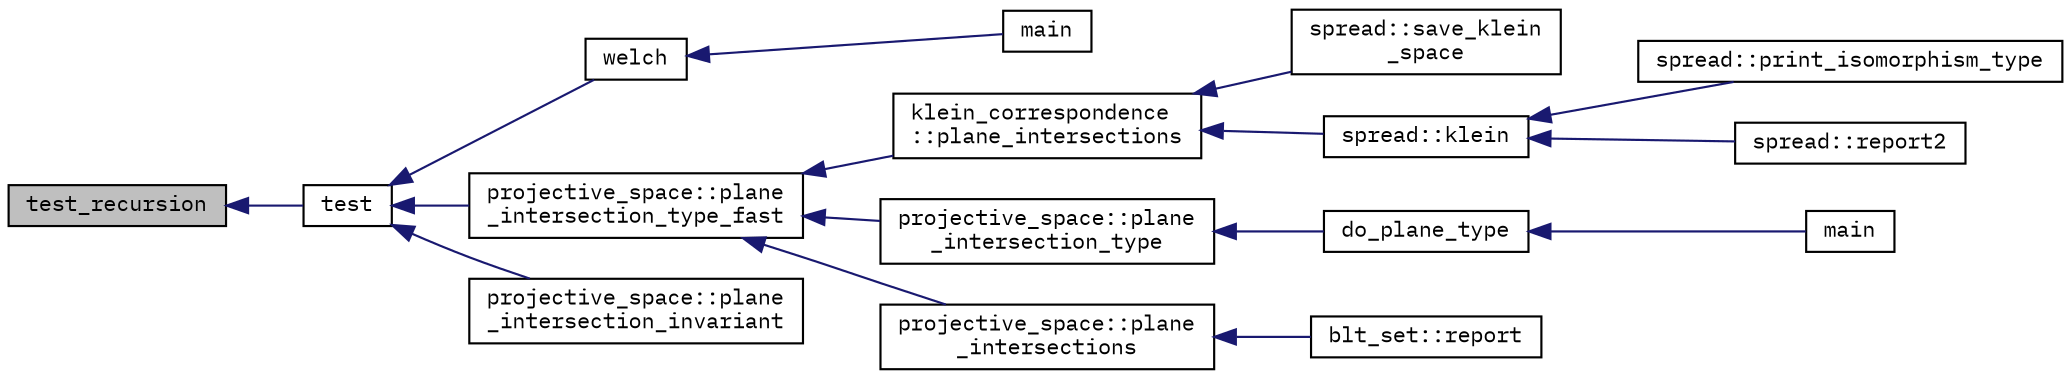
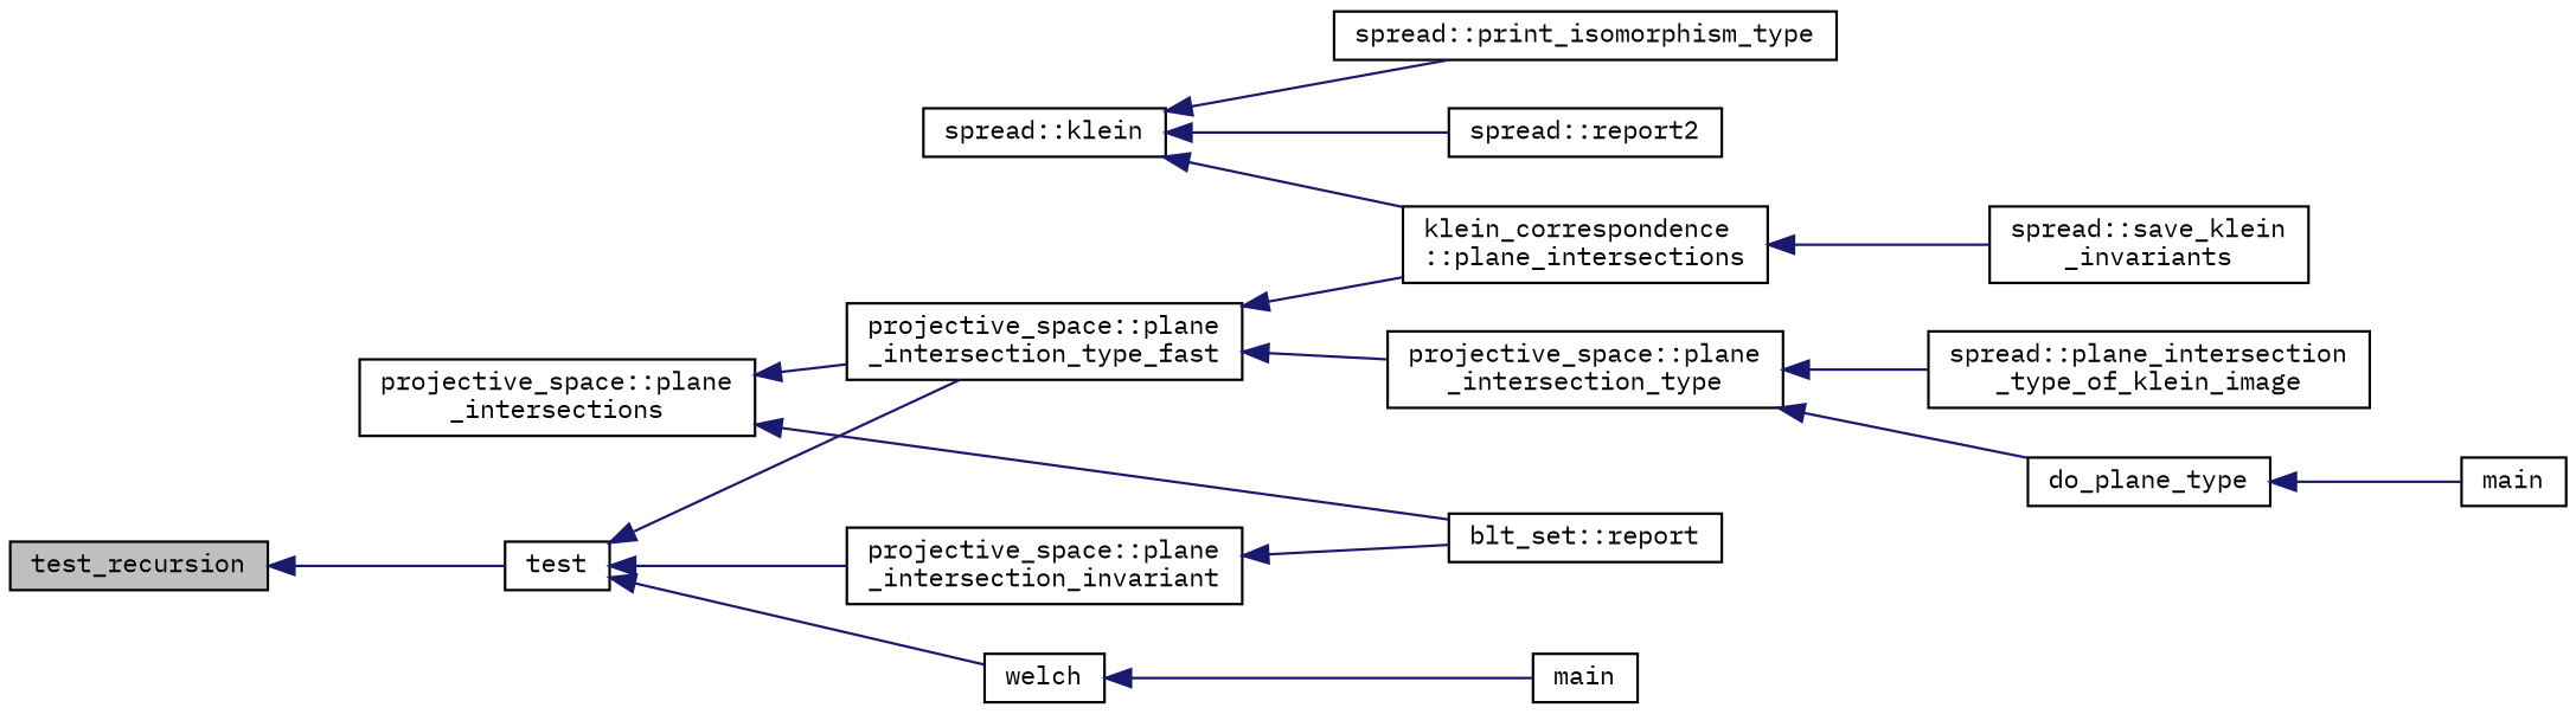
  digraph {
    fontname="IBM Plex Mono"
    rankdir=LR
    node [color=black fillcolor=white fontname="IBM Plex Mono" fontsize=10 shape=record style=filled]
    edge [color=midnightblue dir=back fontname="IBM Plex Mono" fontsize=10 labelfontname=Helvetica labelfontsize=10 style=solid]
    n1 [fillcolor=grey75 fontcolor=black height=0.2 label=test_recursion width=0.4]
    n2 [height=0.2 label=test width=0.4]
    n3 [height=0.2 label=welch width=0.4]
    n4 [height=0.2 label="projective_space::plane\l_intersection_type_fast" width=0.4]
    n5 [height=0.2 label="projective_space::plane\l_intersection_invariant" width=0.4]
    n6 [height=0.2 label=main width=0.4]
    n7 [height=0.2 label="klein_correspondence\l::plane_intersections" width=0.4]
    n8 [height=0.2 label="projective_space::plane\l_intersection_type" width=0.4]
    n9 [height=0.2 label="projective_space::plane\l_intersections" width=0.4]
-   n10 [height=0.2 label="spread::save_klein\l_space" width=0.4]
+   n10 [height=0.2 label="spread::save_klein\l_invariants" width=0.4]
    n11 [height=0.2 label="spread::klein" width=0.4]
    n12 [height=0.2 label="blt_set::report" width=0.4]
    n13 [height=0.2 label=do_plane_type width=0.4]
+   n14 [height=0.2 label="spread::plane_intersection\l_type_of_klein_image" width=0.4]
    n15 [height=0.2 label="spread::print_isomorphism_type" width=0.4]
    n16 [height=0.2 label="spread::report2" width=0.4]
    n17 [height=0.2 label=main width=0.4]
    n1 -> n2
    n2 -> n3
    n2 -> n4
    n2 -> n5
    n3 -> n6
    n4 -> n7
    n4 -> n8
-   n4 -> n9
+   n9 -> n4
+   n5 -> n12
    n7 -> n10
-   n7 -> n11
+   n11 -> n7
    n8 -> n13
+   n8 -> n14
    n9 -> n12
    n11 -> n15
    n11 -> n16
    n13 -> n17
  }
